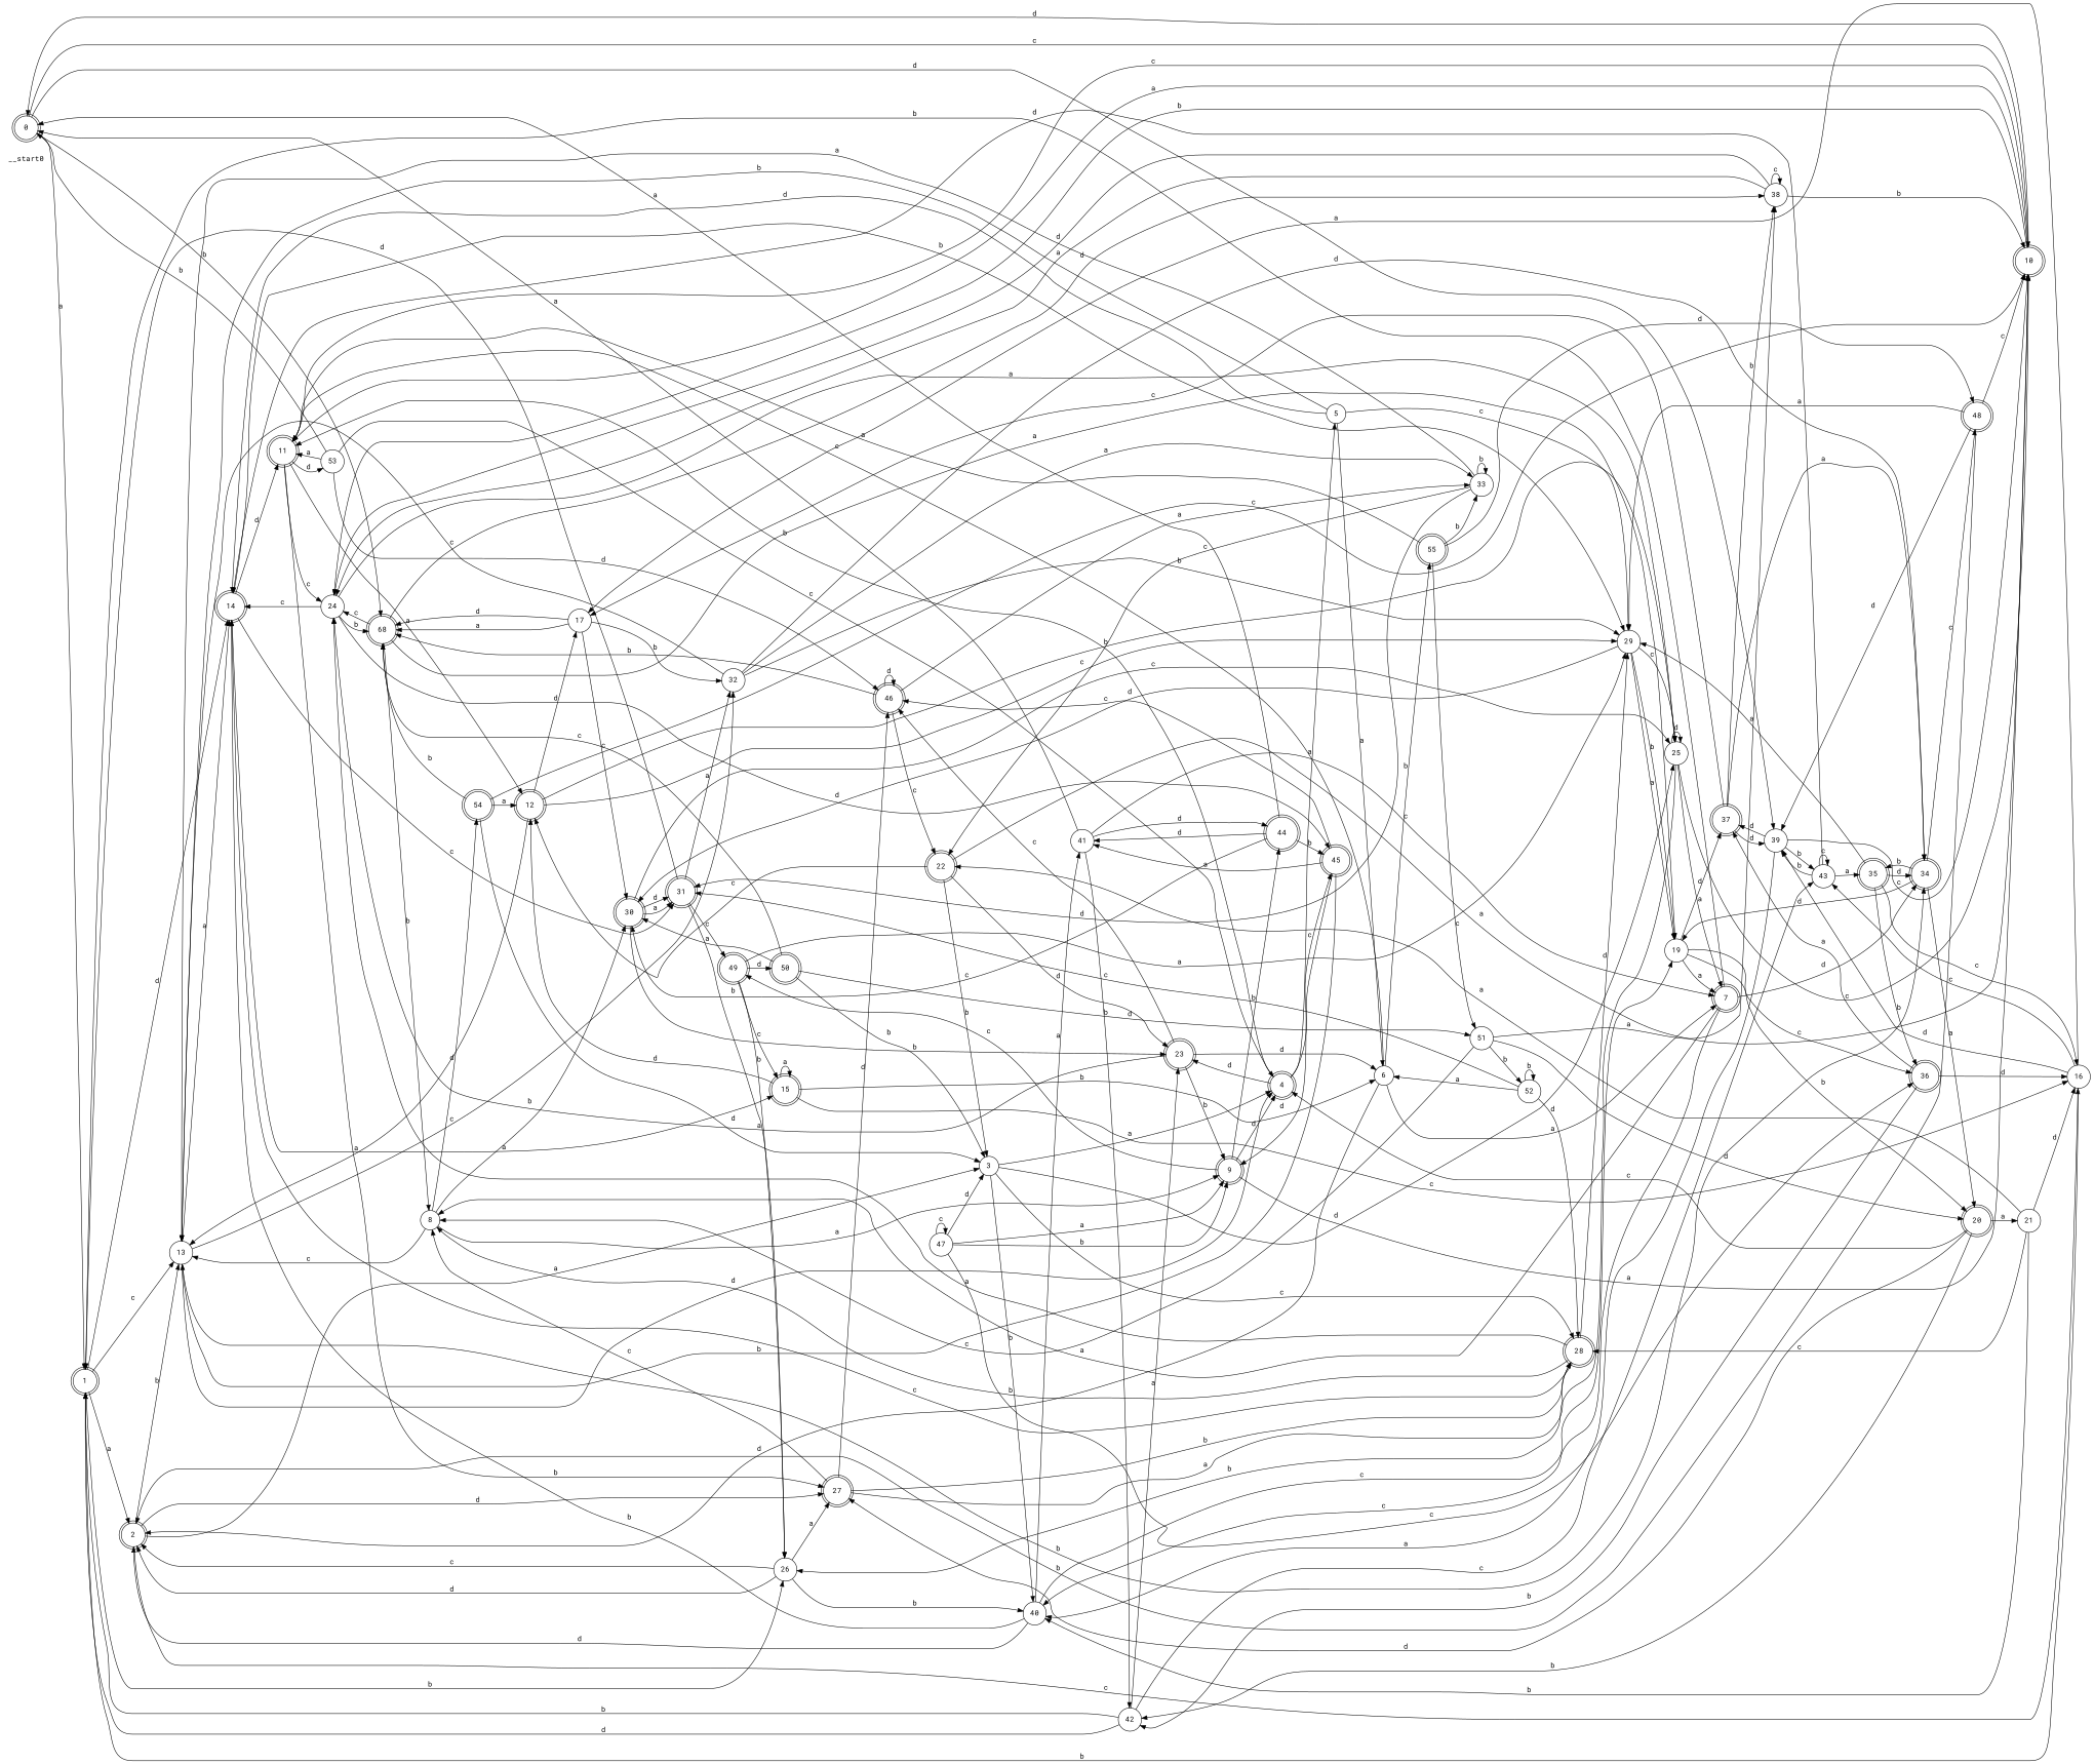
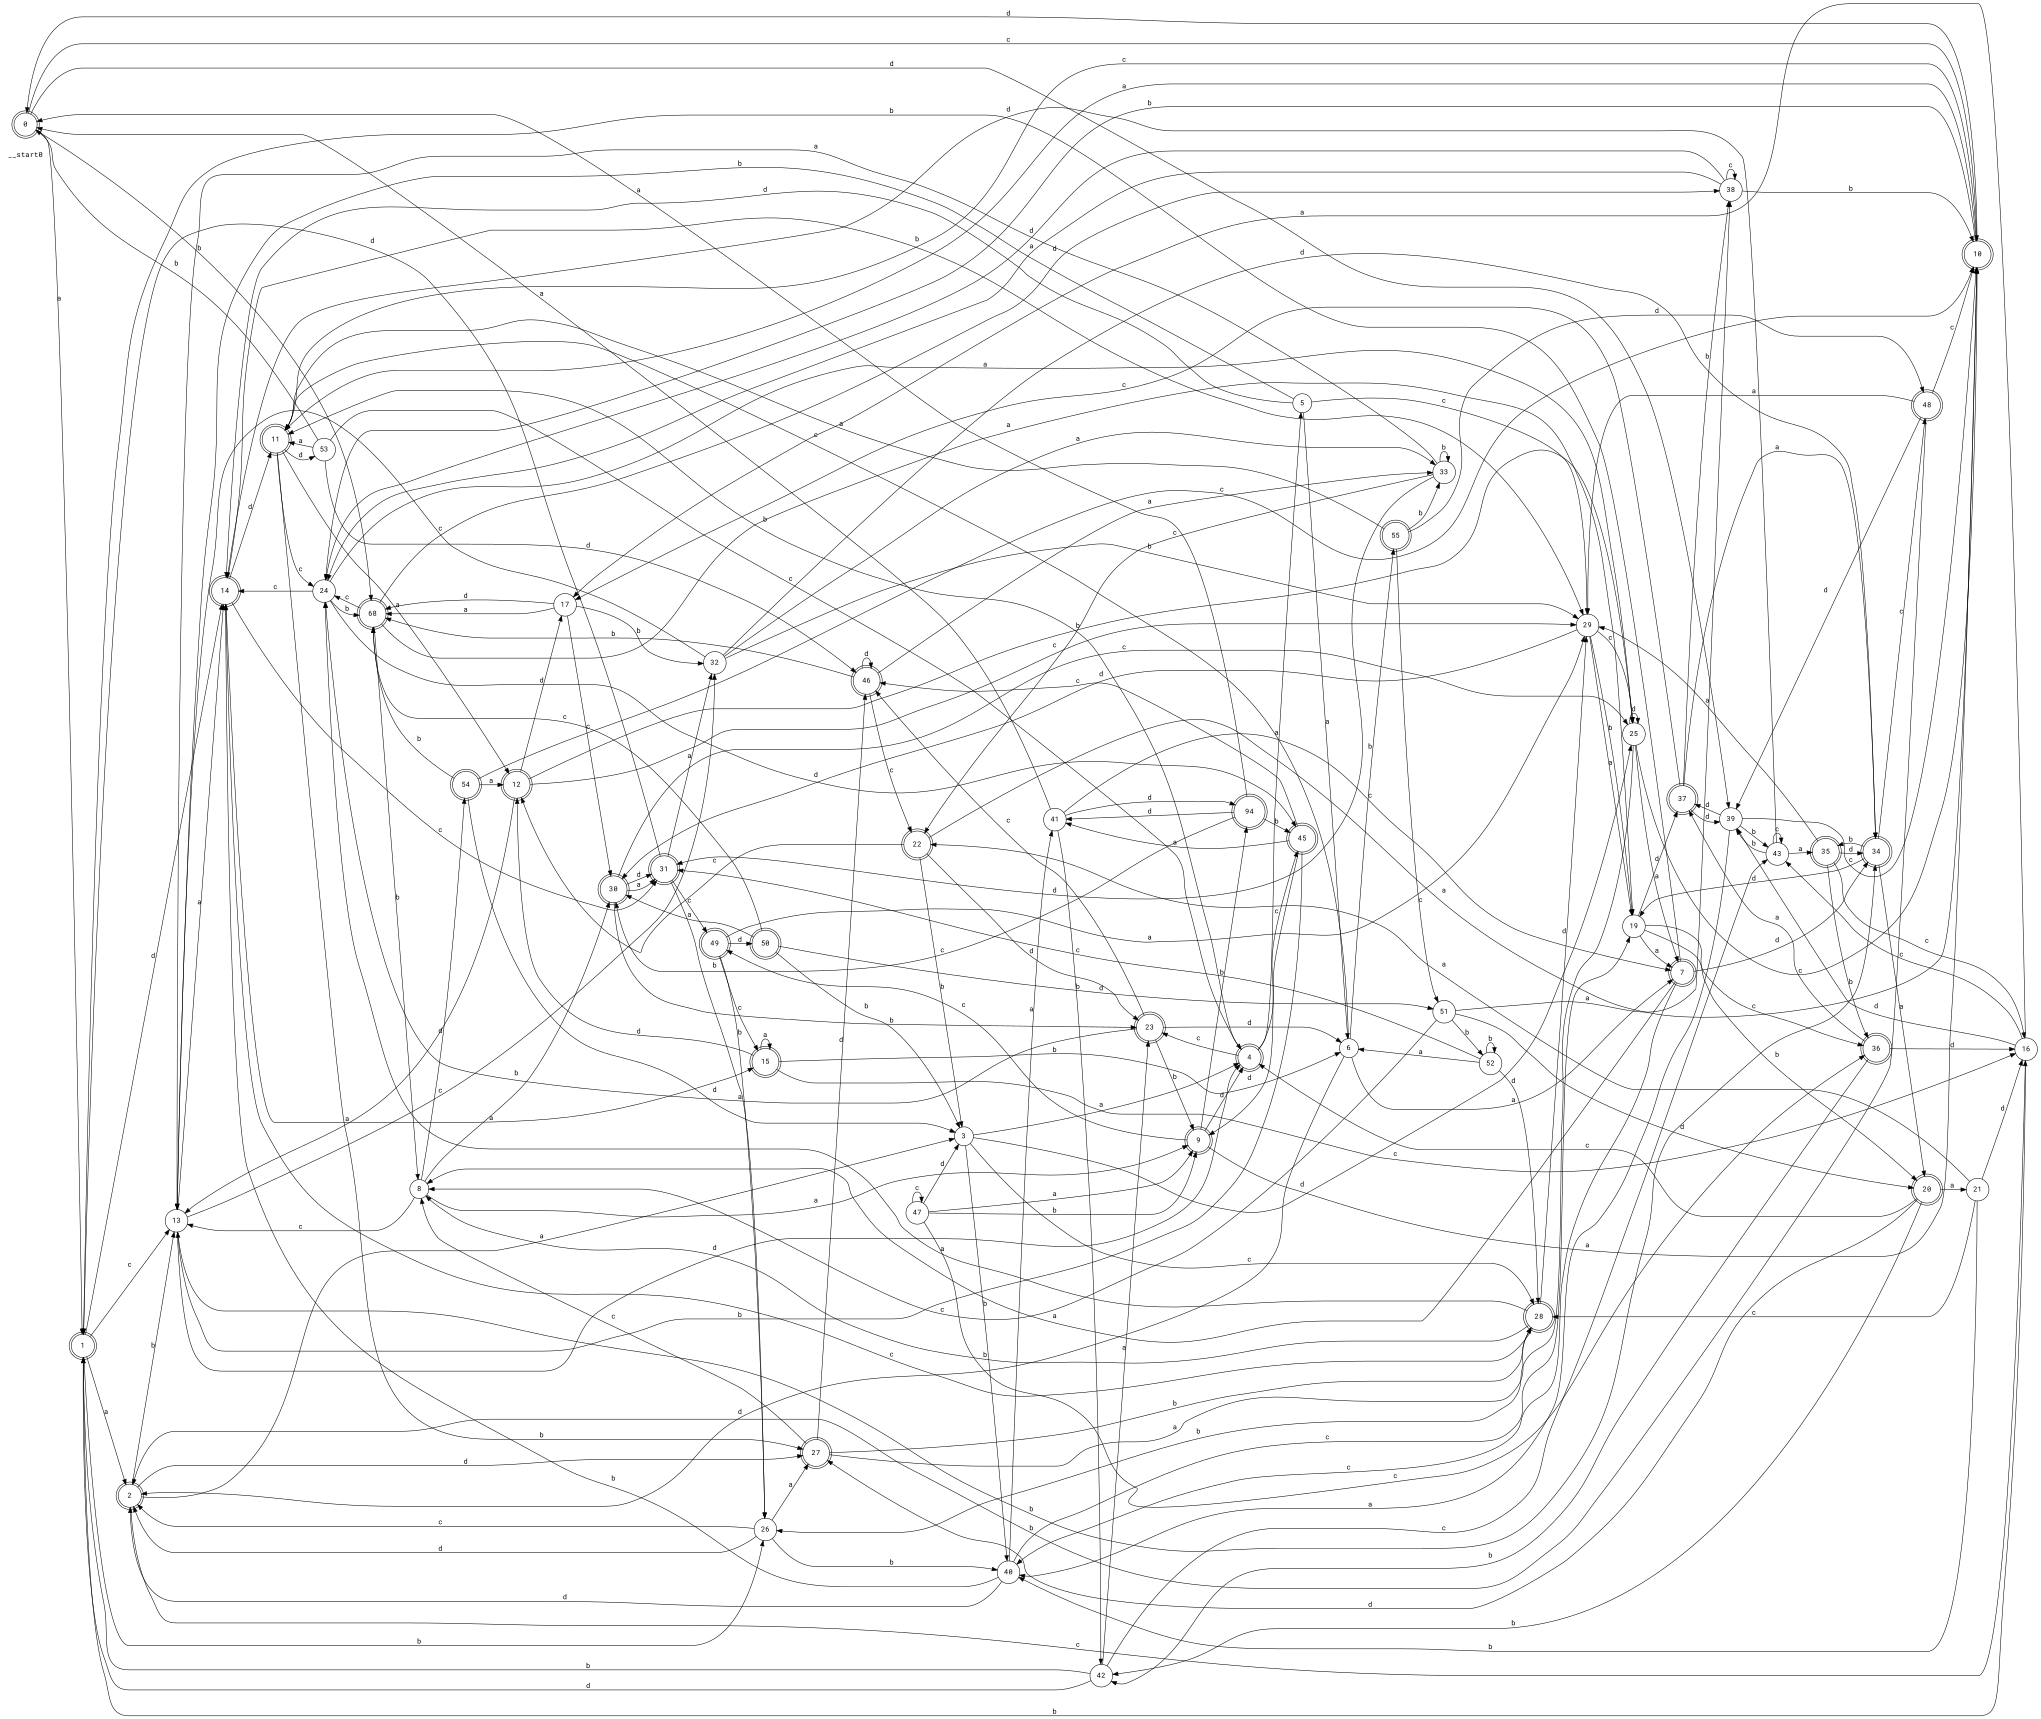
  digraph {
    fontname="Roboto Mono"
    rankdir=LR
    node [fontname="Roboto Mono" shape=doublecircle color=black fillcolor=white style="rounded,filled"]
    edge [fontname="Roboto Mono"]
    __start0 [shape=none color="" fillcolor="" style=""]
    n2 [label=0]
    n3 [label=1]
    n4 [label=10]
    n5 [label=68]
    n6 [label=39 shape=circle style=filled]
    n7 [label=2]
    n8 [label=13 shape=circle style=filled]
    n9 [label=14]
    n10 [label=26 shape=circle style=filled]
    n11 [label=11]
    n12 [label=24 shape=circle style=filled]
    n13 [label=8 shape=circle style=filled]
    n14 [label=19 shape=circle style=filled]
    n15 [label=38 shape=circle style=filled]
    n16 [label=40 shape=circle style=filled]
    n17 [label=43 shape=circle style=filled]
    n18 [label=37]
    n19 [label=3 shape=circle style=filled]
    n20 [label=16 shape=circle style=filled]
    n21 [label=27]
    n22 [label=4]
    n23 [label=34]
    n24 [label=32 shape=circle style=filled]
    n25 [label=29 shape=circle style=filled]
    n26 [label=15]
    n27 [label=31]
    n28 [label=25 shape=circle style=filled]
    n29 [label=28]
    n30 [label=17 shape=circle style=filled]
    n31 [label=46]
    n32 [label=5 shape=circle style=filled]
    n33 [label=23]
    n34 [label=45]
    n35 [label=7]
    n36 [label=41 shape=circle style=filled]
    n37 [label=6 shape=circle style=filled]
    n38 [label=12]
    n39 [label=53 shape=circle style=filled]
    n40 [label=9]
    n41 [label=55]
    n42 [label=30]
    n43 [label=33 shape=circle style=filled]
    n44 [label=48]
    n45 [label=51 shape=circle style=filled]
    n46 [label=54]
    n47 [label=20]
    n48 [label=35]
-   n49 [label=44]
+   n49 [label=94]
    n50 [label=49]
    n51 [label=50]
    n52 [label=36]
    n53 [label=21 shape=circle style=filled]
    n54 [label=42 shape=circle style=filled]
    n55 [label=22]
    n56 [label=47 shape=circle style=filled]
    n57 [label=52 shape=circle style=filled]
    n2 -> n3 [label=a]
    n2 -> n4 [label=c]
    n2 -> n5 [label=b]
    n2 -> n6 [label=d]
    n3 -> n7 [label=a]
    n3 -> n8 [label=c]
    n3 -> n9 [label=d]
    n3 -> n10 [label=b]
    n4 -> n2 [label=d]
    n4 -> n11 [label=a]
    n4 -> n11 [label=c]
    n4 -> n12 [label=b]
    n5 -> n12 [label=c]
    n5 -> n13 [label=b]
    n5 -> n14 [label=a]
    n5 -> n15 [label=d]
    n6 -> n4 [label=c]
    n6 -> n16 [label=a]
    n6 -> n17 [label=b]
    n6 -> n18 [label=d]
    n7 -> n8 [label=b]
    n7 -> n19 [label=a]
    n7 -> n20 [label=c]
    n7 -> n21 [label=d]
    n8 -> n9 [label=a]
    n8 -> n22 [label=d]
    n8 -> n23 [label=b]
    n8 -> n24 [label=c]
    n9 -> n11 [label=d]
    n9 -> n25 [label=b]
    n9 -> n26 [label=a]
    n9 -> n27 [label=c]
    n10 -> n7 [label=c]
    n10 -> n7 [label=d]
    n10 -> n16 [label=b]
    n10 -> n21 [label=a]
    n11 -> n12 [label=c]
    n11 -> n21 [label=b]
    n11 -> n38 [label=a]
    n11 -> n39 [label=d]
    n12 -> n5 [label=b]
    n12 -> n9 [label=c]
    n12 -> n28 [label=a]
    n12 -> n34 [label=d]
    n13 -> n8 [label=c]
    n13 -> n40 [label=a]
    n13 -> n42 [label=b]
    n13 -> n46 [label=d]
    n14 -> n18 [label=d]
    n14 -> n35 [label=a]
    n14 -> n47 [label=b]
    n14 -> n52 [label=c]
    n15 -> n4 [label=b]
    n15 -> n12 [label=a]
    n15 -> n12 [label=d]
    n15 -> n15 [label=c]
    n16 -> n7 [label=d]
    n16 -> n9 [label=b]
    n16 -> n14 [label=c]
    n16 -> n36 [label=a]
    n17 -> n6 [label=b]
    n17 -> n9 [label=d]
    n17 -> n17 [label=c]
    n17 -> n48 [label=a]
    n18 -> n6 [label=d]
    n18 -> n15 [label=b]
    n18 -> n23 [label=a]
    n18 -> n30 [label=c]
    n19 -> n16 [label=b]
    n19 -> n22 [label=a]
    n19 -> n28 [label=d]
    n19 -> n29 [label=c]
    n20 -> n3 [label=b]
    n20 -> n6 [label=d]
    n20 -> n17 [label=c]
    n20 -> n30 [label=a]
    n21 -> n13 [label=c]
    n21 -> n29 [label=a]
    n21 -> n29 [label=b]
    n21 -> n31 [label=d]
    n22 -> n11 [label=b]
    n22 -> n32 [label=a]
-   n22 -> n33 [label=d]
+   n22 -> n33 [label=c]
    n22 -> n34 [label=c]
    n23 -> n14 [label=d]
    n23 -> n44 [label=c]
    n23 -> n47 [label=a]
    n23 -> n48 [label=b]
    n24 -> n8 [label=c]
    n24 -> n23 [label=d]
    n24 -> n25 [label=b]
    n24 -> n43 [label=a]
    n25 -> n14 [label=a]
    n25 -> n14 [label=b]
    n25 -> n28 [label=c]
    n25 -> n42 [label=d]
    n26 -> n20 [label=c]
    n26 -> n26 [label=a]
    n26 -> n37 [label=b]
    n26 -> n38 [label=d]
    n27 -> n3 [label=d]
    n27 -> n10 [label=b]
    n27 -> n24 [label=a]
    n27 -> n50 [label=c]
    n28 -> n4 [label=c]
    n28 -> n10 [label=b]
    n28 -> n28 [label=d]
    n28 -> n35 [label=a]
    n29 -> n9 [label=c]
    n29 -> n12 [label=a]
    n29 -> n13 [label=b]
    n29 -> n25 [label=d]
    n30 -> n5 [label=a]
    n30 -> n5 [label=d]
    n30 -> n24 [label=b]
    n30 -> n42 [label=c]
    n31 -> n5 [label=b]
    n31 -> n31 [label=d]
    n31 -> n43 [label=a]
    n31 -> n55 [label=c]
    n32 -> n8 [label=b]
    n32 -> n9 [label=d]
    n32 -> n25 [label=c]
    n32 -> n37 [label=a]
    n33 -> n12 [label=a]
    n33 -> n31 [label=c]
    n33 -> n37 [label=d]
    n33 -> n40 [label=b]
    n34 -> n8 [label=b]
    n34 -> n31 [label=c]
    n34 -> n36 [label=a]
    n34 -> n40 [label=d]
    n35 -> n3 [label=b]
    n35 -> n13 [label=a]
    n35 -> n16 [label=c]
    n35 -> n23 [label=d]
    n36 -> n2 [label=a]
    n36 -> n35 [label=c]
    n36 -> n49 [label=d]
    n36 -> n54 [label=b]
    n37 -> n7 [label=d]
    n37 -> n11 [label=c]
    n37 -> n35 [label=a]
    n37 -> n41 [label=b]
    n38 -> n8 [label=a]
    n38 -> n25 [label=c]
    n38 -> n28 [label=b]
    n38 -> n30 [label=d]
    n39 -> n2 [label=b]
    n39 -> n11 [label=a]
    n39 -> n22 [label=c]
    n39 -> n31 [label=d]
    n40 -> n4 [label=a]
    n40 -> n22 [label=d]
    n40 -> n49 [label=b]
    n40 -> n50 [label=c]
    n41 -> n11 [label=a]
    n41 -> n43 [label=b]
    n41 -> n44 [label=d]
    n41 -> n45 [label=c]
    n42 -> n27 [label=a]
    n42 -> n27 [label=d]
    n42 -> n28 [label=c]
    n42 -> n33 [label=b]
    n43 -> n8 [label=a]
    n43 -> n27 [label=d]
    n43 -> n43 [label=b]
    n43 -> n55 [label=c]
    n44 -> n4 [label=c]
    n44 -> n6 [label=d]
    n44 -> n7 [label=b]
    n44 -> n25 [label=a]
    n45 -> n13 [label=c]
    n45 -> n15 [label=a]
    n45 -> n47 [label=d]
    n45 -> n57 [label=b]
    n46 -> n4 [label=c]
    n46 -> n5 [label=b]
    n46 -> n19 [label=d]
    n46 -> n38 [label=a]
    n47 -> n21 [label=d]
    n47 -> n22 [label=c]
    n47 -> n53 [label=a]
    n47 -> n54 [label=b]
    n48 -> n20 [label=c]
    n48 -> n23 [label=d]
    n48 -> n25 [label=a]
    n48 -> n52 [label=b]
    n49 -> n2 [label=a]
    n49 -> n34 [label=b]
    n49 -> n36 [label=d]
    n49 -> n42 [label=c]
    n50 -> n10 [label=b]
    n50 -> n25 [label=a]
    n50 -> n26 [label=c]
    n50 -> n51 [label=d]
    n51 -> n5 [label=c]
    n51 -> n19 [label=b]
    n51 -> n42 [label=a]
    n51 -> n45 [label=d]
    n52 -> n18 [label=a]
    n52 -> n20 [label=d]
    n52 -> n54 [label=b]
    n53 -> n16 [label=b]
    n53 -> n20 [label=d]
    n53 -> n29 [label=c]
    n53 -> n55 [label=a]
    n54 -> n3 [label=b]
    n54 -> n3 [label=d]
    n54 -> n17 [label=c]
    n54 -> n33 [label=a]
    n55 -> n4 [label=a]
    n55 -> n19 [label=b]
    n55 -> n33 [label=d]
    n55 -> n38 [label=c]
    n56 -> n19 [label=d]
    n56 -> n40 [label=a]
    n56 -> n40 [label=b]
    n56 -> n52 [label=c]
    n56 -> n56 [label=c]
    n57 -> n27 [label=c]
    n57 -> n29 [label=d]
    n57 -> n37 [label=a]
    n57 -> n57 [label=b]
  }
